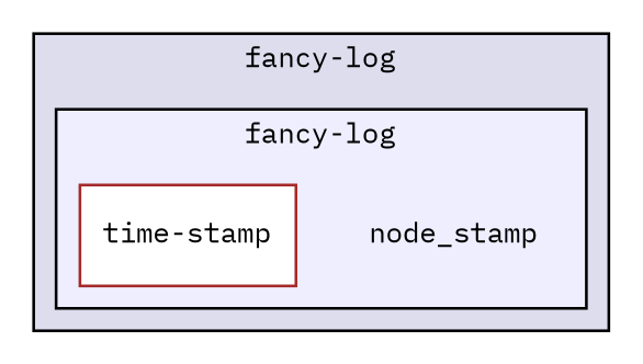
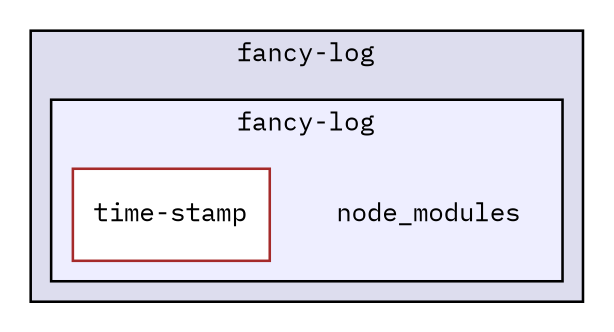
  digraph {
    compound=true
    fontname="IBM Plex Mono"
    node [fontname="IBM Plex Mono" fontsize=10]
-   n1 [label=node_stamp shape=plaintext color=black]
+   n1 [label=node_modules shape=plaintext color=black]
    n2 [color=brown fillcolor=white label="time-stamp" shape=box style=filled]
    subgraph cluster_1 {
      bgcolor="#ddddee"
      fontsize=10
      label="fancy-log"
      pencolor=black
      subgraph cluster_2 {
        bgcolor="#eeeeff"
        fontsize=10
        pencolor=black
        n1
        n2
      }
    }
  }
